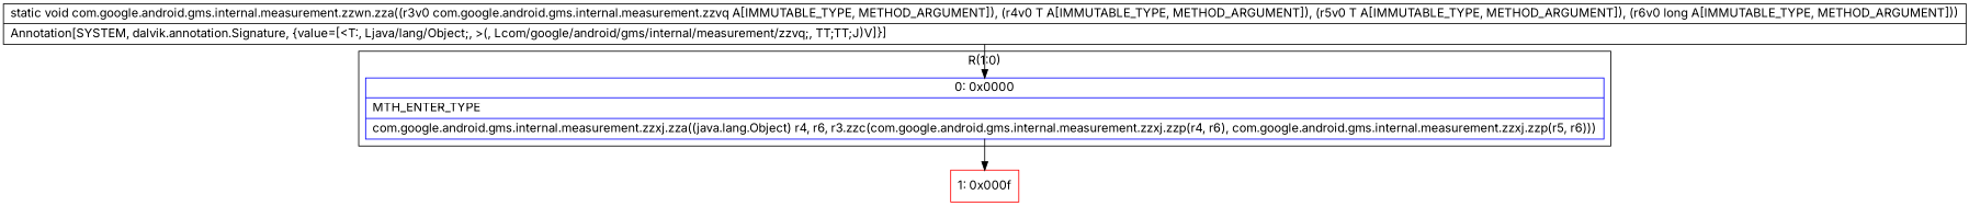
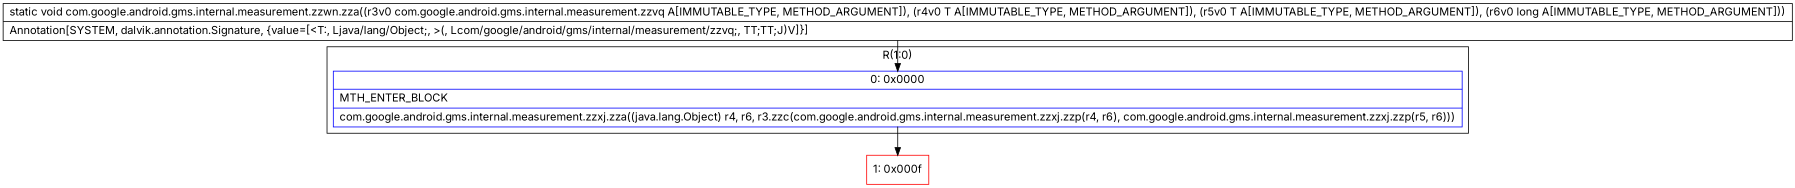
  digraph {
    fontname=Inter
    node [shape=record fontname=Inter]
    edge [fontname=Inter]
-   n1 [color=blue label="{0\:\ 0x0000|MTH_ENTER_TYPE\l|com.google.android.gms.internal.measurement.zzxj.zza((java.lang.Object) r4, r6, r3.zzc(com.google.android.gms.internal.measurement.zzxj.zzp(r4, r6), com.google.android.gms.internal.measurement.zzxj.zzp(r5, r6)))\l}"]
+   n1 [color=blue label="{0\:\ 0x0000|MTH_ENTER_BLOCK\l|com.google.android.gms.internal.measurement.zzxj.zza((java.lang.Object) r4, r6, r3.zzc(com.google.android.gms.internal.measurement.zzxj.zzp(r4, r6), com.google.android.gms.internal.measurement.zzxj.zzp(r5, r6)))\l}"]
    n2 [color=red label="{1\:\ 0x000f}"]
    n3 [label="{static void com.google.android.gms.internal.measurement.zzwn.zza((r3v0 com.google.android.gms.internal.measurement.zzvq A[IMMUTABLE_TYPE, METHOD_ARGUMENT]), (r4v0 T A[IMMUTABLE_TYPE, METHOD_ARGUMENT]), (r5v0 T A[IMMUTABLE_TYPE, METHOD_ARGUMENT]), (r6v0 long A[IMMUTABLE_TYPE, METHOD_ARGUMENT]))  | Annotation[SYSTEM, dalvik.annotation.Signature, \{value=[\<T:, Ljava\/lang\/Object;, \>(, Lcom\/google\/android\/gms\/internal\/measurement\/zzvq;, TT;TT;J)V]\}]\l}"]
    subgraph cluster_1 {
      label="R(1:0)"
      n1
    }
    n1 -> n2
    n3 -> n1
  }
